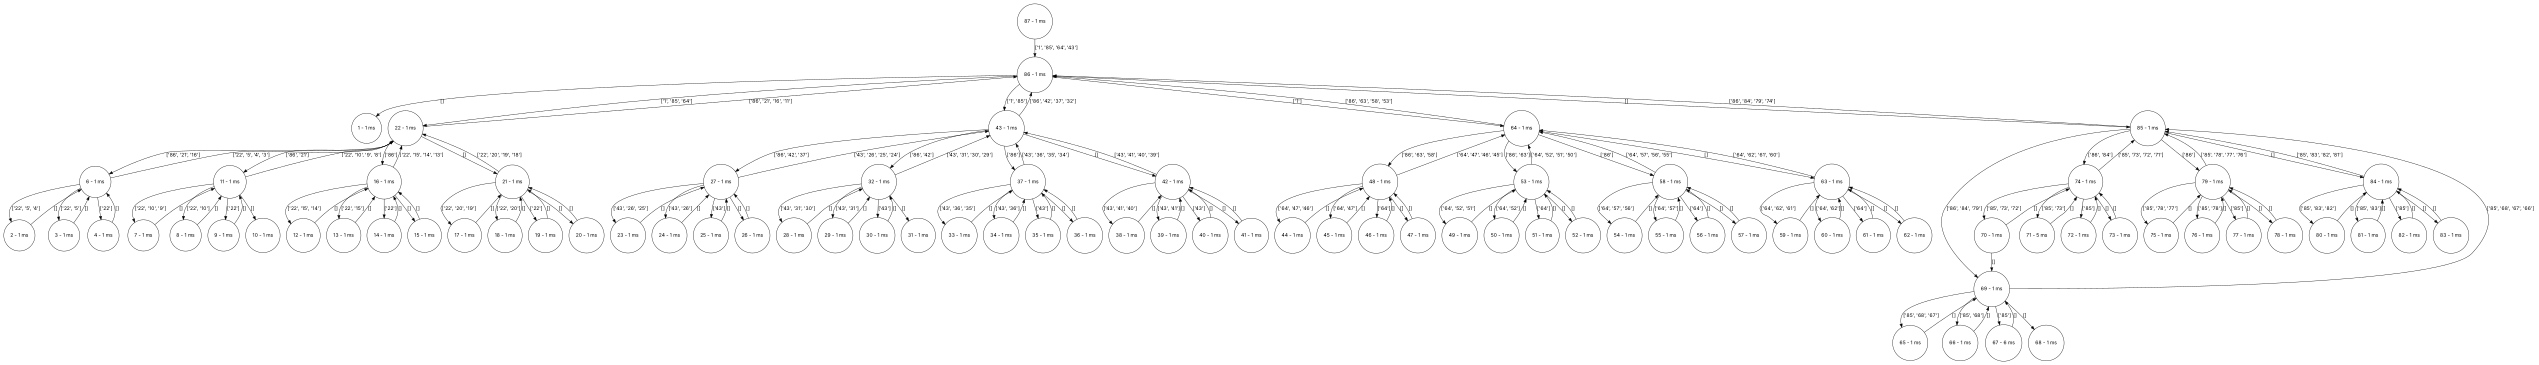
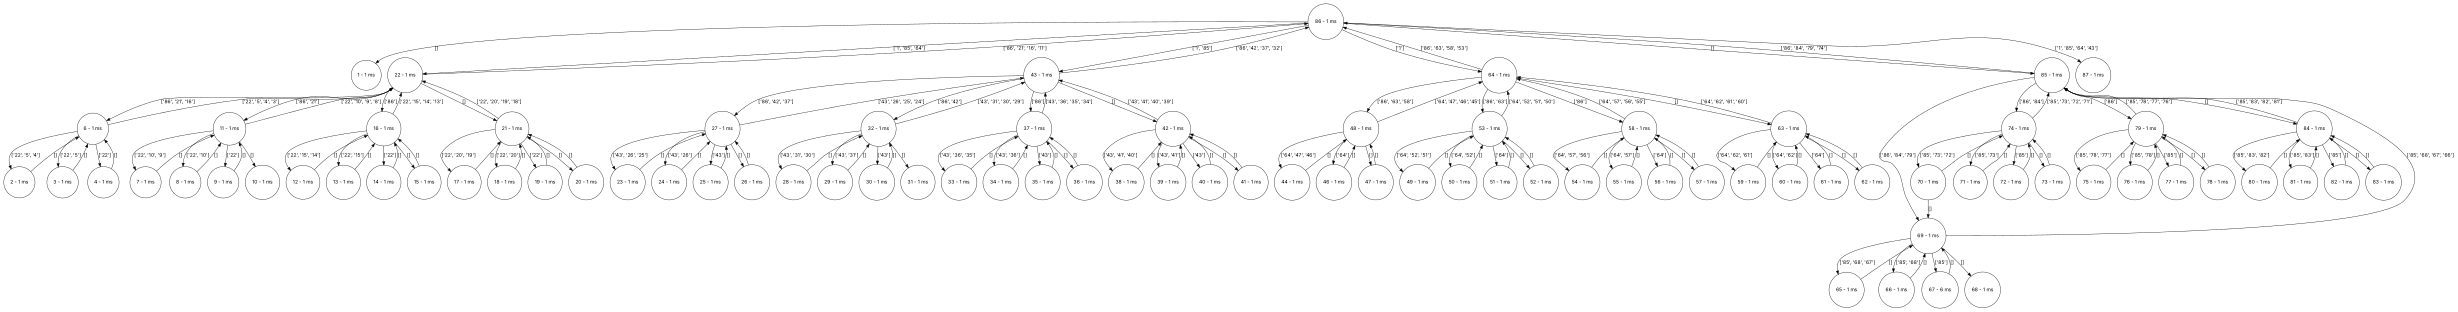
  digraph {
    fontname=Inter
    splines=true
    node [fontname=Inter shape=circle]
    edge [fontname=Inter]
    n1 [label="1 - 1 ms"]
    n2 [label="86 - 1 ms"]
    n3 [label="22 - 1 ms"]
    n4 [label="43 - 1 ms"]
    n5 [label="64 - 1 ms"]
    n6 [label="85 - 1 ms"]
    n7 [label="87 - 1 ms"]
    n8 [label="6 - 1 ms"]
    n9 [label="11 - 1 ms"]
    n10 [label="16 - 1 ms"]
    n11 [label="21 - 1 ms"]
    n12 [label="27 - 1 ms"]
    n13 [label="32 - 1 ms"]
    n14 [label="37 - 1 ms"]
    n15 [label="42 - 1 ms"]
    n16 [label="48 - 1 ms"]
    n17 [label="53 - 1 ms"]
    n18 [label="58 - 1 ms"]
    n19 [label="63 - 1 ms"]
    n20 [label="69 - 1 ms"]
    n21 [label="74 - 1 ms"]
    n22 [label="79 - 1 ms"]
    n23 [label="84 - 1 ms"]
    n24 [label="2 - 1 ms"]
    n25 [label="3 - 1 ms"]
    n26 [label="4 - 1 ms"]
    n27 [label="7 - 1 ms"]
    n28 [label="8 - 1 ms"]
    n29 [label="9 - 1 ms"]
    n30 [label="10 - 1 ms"]
    n31 [label="12 - 1 ms"]
    n32 [label="13 - 1 ms"]
    n33 [label="14 - 1 ms"]
    n34 [label="15 - 1 ms"]
    n35 [label="17 - 1 ms"]
    n36 [label="18 - 1 ms"]
    n37 [label="19 - 1 ms"]
    n38 [label="20 - 1 ms"]
    n39 [label="23 - 1 ms"]
    n40 [label="24 - 1 ms"]
    n41 [label="25 - 1 ms"]
    n42 [label="26 - 1 ms"]
    n43 [label="28 - 1 ms"]
    n44 [label="29 - 1 ms"]
    n45 [label="30 - 1 ms"]
    n46 [label="31 - 1 ms"]
    n47 [label="33 - 1 ms"]
    n48 [label="34 - 1 ms"]
    n49 [label="35 - 1 ms"]
    n50 [label="36 - 1 ms"]
    n51 [label="38 - 1 ms"]
    n52 [label="39 - 1 ms"]
    n53 [label="40 - 1 ms"]
    n54 [label="41 - 1 ms"]
    n55 [label="44 - 1 ms"]
-   n56 [label="45 - 1 ms"]
    n57 [label="46 - 1 ms"]
    n58 [label="47 - 1 ms"]
    n59 [label="49 - 1 ms"]
    n60 [label="50 - 1 ms"]
    n61 [label="51 - 1 ms"]
    n62 [label="52 - 1 ms"]
    n63 [label="54 - 1 ms"]
    n64 [label="55 - 1 ms"]
    n65 [label="56 - 1 ms"]
    n66 [label="57 - 1 ms"]
    n67 [label="59 - 1 ms"]
    n68 [label="60 - 1 ms"]
    n69 [label="61 - 1 ms"]
    n70 [label="62 - 1 ms"]
    n71 [label="65 - 1 ms"]
    n72 [label="66 - 1 ms"]
    n73 [label="67 - 6 ms"]
    n74 [label="68 - 1 ms"]
    n75 [label="70 - 1 ms"]
-   n76 [label="71 - 5 ms"]
+   n76 [label="71 - 1 ms"]
    n77 [label="72 - 1 ms"]
    n78 [label="73 - 1 ms"]
    n79 [label="75 - 1 ms"]
    n80 [label="76 - 1 ms"]
    n81 [label="77 - 1 ms"]
    n82 [label="78 - 1 ms"]
    n83 [label="80 - 1 ms"]
    n84 [label="81 - 1 ms"]
    n85 [label="82 - 1 ms"]
    n86 [label="83 - 1 ms"]
    n2 -> n1 [label="[]"]
    n2 -> n3 [label="['1', '85', '64']"]
    n2 -> n4 [label="['1', '85']"]
    n2 -> n5 [label="['1']"]
    n2 -> n6 [label="[]"]
-   n7 -> n2 [label="['1', '85', '64', '43']"]
+   n2 -> n7 [label="['1', '85', '64', '43']"]
    n3 -> n2 [label="['86', '21', '16', '11']"]
    n3 -> n8 [label="['86', '21', '16']"]
    n3 -> n9 [label="['86', '21']"]
    n3 -> n10 [label="['86']"]
    n3 -> n11 [label="[]"]
    n4 -> n2 [label="['86', '42', '37', '32']"]
    n4 -> n12 [label="['86', '42', '37']"]
    n4 -> n13 [label="['86', '42']"]
    n4 -> n14 [label="['86']"]
    n4 -> n15 [label="[]"]
    n5 -> n2 [label="['86', '63', '58', '53']"]
    n5 -> n16 [label="['86', '63', '58']"]
    n5 -> n17 [label="['86', '63']"]
    n5 -> n18 [label="['86']"]
    n5 -> n19 [label="[]"]
    n6 -> n2 [label="['86', '84', '79', '74']"]
    n6 -> n20 [label="['86', '84', '79']"]
    n6 -> n21 [label="['86', '84']"]
    n6 -> n22 [label="['86']"]
    n6 -> n23 [label="[]"]
    n8 -> n3 [label="['22', '5', '4', '3']"]
    n8 -> n24 [label="['22', '5', '4']"]
    n8 -> n25 [label="['22', '5']"]
    n8 -> n26 [label="['22']"]
    n9 -> n3 [label="['22', '10', '9', '8']"]
    n9 -> n27 [label="['22', '10', '9']"]
    n9 -> n28 [label="['22', '10']"]
    n9 -> n29 [label="['22']"]
    n9 -> n30 [label="[]"]
    n10 -> n3 [label="['22', '15', '14', '13']"]
    n10 -> n31 [label="['22', '15', '14']"]
    n10 -> n32 [label="['22', '15']"]
    n10 -> n33 [label="['22']"]
    n10 -> n34 [label="[]"]
    n11 -> n3 [label="['22', '20', '19', '18']"]
    n11 -> n35 [label="['22', '20', '19']"]
    n11 -> n36 [label="['22', '20']"]
    n11 -> n37 [label="['22']"]
    n11 -> n38 [label="[]"]
    n12 -> n4 [label="['43', '26', '25', '24']"]
    n12 -> n39 [label="['43', '26', '25']"]
    n12 -> n40 [label="['43', '26']"]
    n12 -> n41 [label="['43']"]
    n12 -> n42 [label="[]"]
    n13 -> n4 [label="['43', '31', '30', '29']"]
    n13 -> n43 [label="['43', '31', '30']"]
    n13 -> n44 [label="['43', '31']"]
    n13 -> n45 [label="['43']"]
    n13 -> n46 [label="[]"]
    n14 -> n4 [label="['43', '36', '35', '34']"]
    n14 -> n47 [label="['43', '36', '35']"]
    n14 -> n48 [label="['43', '36']"]
    n14 -> n49 [label="['43']"]
    n14 -> n50 [label="[]"]
    n15 -> n4 [label="['43', '41', '40', '39']"]
    n15 -> n51 [label="['43', '41', '40']"]
    n15 -> n52 [label="['43', '41']"]
    n15 -> n53 [label="['43']"]
    n15 -> n54 [label="[]"]
    n16 -> n5 [label="['64', '47', '46', '45']"]
    n16 -> n55 [label="['64', '47', '46']"]
-   n16 -> n56 [label="['64', '47']"]
    n16 -> n57 [label="['64']"]
    n16 -> n58 [label="[]"]
    n17 -> n5 [label="['64', '52', '51', '50']"]
    n17 -> n59 [label="['64', '52', '51']"]
    n17 -> n60 [label="['64', '52']"]
    n17 -> n61 [label="['64']"]
    n17 -> n62 [label="[]"]
    n18 -> n5 [label="['64', '57', '56', '55']"]
    n18 -> n63 [label="['64', '57', '56']"]
    n18 -> n64 [label="['64', '57']"]
    n18 -> n65 [label="['64']"]
    n18 -> n66 [label="[]"]
    n19 -> n5 [label="['64', '62', '61', '60']"]
    n19 -> n67 [label="['64', '62', '61']"]
    n19 -> n68 [label="['64', '62']"]
    n19 -> n69 [label="['64']"]
    n19 -> n70 [label="[]"]
    n20 -> n6 [label="['85', '68', '67', '66']"]
    n20 -> n71 [label="['85', '68', '67']"]
    n20 -> n72 [label="['85', '68']"]
    n20 -> n73 [label="['85']"]
    n20 -> n74 [label="[]"]
    n21 -> n6 [label="['85', '73', '72', '71']"]
    n21 -> n75 [label="['85', '73', '72']"]
    n21 -> n76 [label="['85', '73']"]
    n21 -> n77 [label="['85']"]
    n21 -> n78 [label="[]"]
    n22 -> n6 [label="['85', '78', '77', '76']"]
    n22 -> n79 [label="['85', '78', '77']"]
    n22 -> n80 [label="['85', '78']"]
    n22 -> n81 [label="['85']"]
    n22 -> n82 [label="[]"]
    n23 -> n6 [label="['85', '83', '82', '81']"]
    n23 -> n83 [label="['85', '83', '82']"]
    n23 -> n84 [label="['85', '83']"]
    n23 -> n85 [label="['85']"]
    n23 -> n86 [label="[]"]
    n24 -> n8 [label="[]"]
    n25 -> n8 [label="[]"]
    n26 -> n8 [label="[]"]
    n27 -> n9 [label="[]"]
    n28 -> n9 [label="[]"]
    n29 -> n9 [label="[]"]
    n31 -> n10 [label="[]"]
    n32 -> n10 [label="[]"]
    n33 -> n10 [label="[]"]
    n34 -> n10 [label="[]"]
    n35 -> n11 [label="[]"]
    n36 -> n11 [label="[]"]
    n37 -> n11 [label="[]"]
    n38 -> n11 [label="[]"]
    n39 -> n12 [label="[]"]
    n40 -> n12 [label="[]"]
    n41 -> n12 [label="[]"]
    n42 -> n12 [label="[]"]
    n43 -> n13 [label="[]"]
    n44 -> n13 [label="[]"]
    n45 -> n13 [label="[]"]
    n47 -> n14 [label="[]"]
    n48 -> n14 [label="[]"]
    n49 -> n14 [label="[]"]
    n50 -> n14 [label="[]"]
    n51 -> n15 [label="[]"]
    n52 -> n15 [label="[]"]
    n53 -> n15 [label="[]"]
    n54 -> n15 [label="[]"]
    n55 -> n16 [label="[]"]
-   n56 -> n16 [label="[]"]
    n57 -> n16 [label="[]"]
    n58 -> n16 [label="[]"]
    n59 -> n17 [label="[]"]
    n60 -> n17 [label="[]"]
    n61 -> n17 [label="[]"]
    n62 -> n17 [label="[]"]
    n63 -> n18 [label="[]"]
    n64 -> n18 [label="[]"]
    n65 -> n18 [label="[]"]
    n66 -> n18 [label="[]"]
    n67 -> n19 [label="[]"]
    n68 -> n19 [label="[]"]
    n69 -> n19 [label="[]"]
    n70 -> n19 [label="[]"]
    n71 -> n20 [label="[]"]
    n72 -> n20 [label="[]"]
    n73 -> n20 [label="[]"]
    n75 -> n20 [label="[]"]
    n75 -> n21 [label="[]"]
    n76 -> n21 [label="[]"]
    n77 -> n21 [label="[]"]
    n78 -> n21 [label="[]"]
    n79 -> n22 [label="[]"]
    n80 -> n22 [label="[]"]
    n81 -> n22 [label="[]"]
    n82 -> n22 [label="[]"]
    n83 -> n23 [label="[]"]
    n84 -> n23 [label="[]"]
    n85 -> n23 [label="[]"]
    n86 -> n23 [label="[]"]
  }
